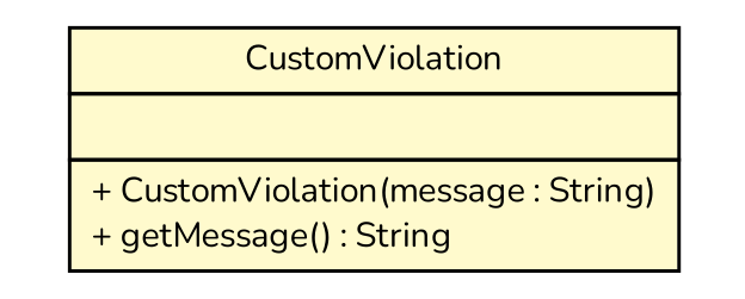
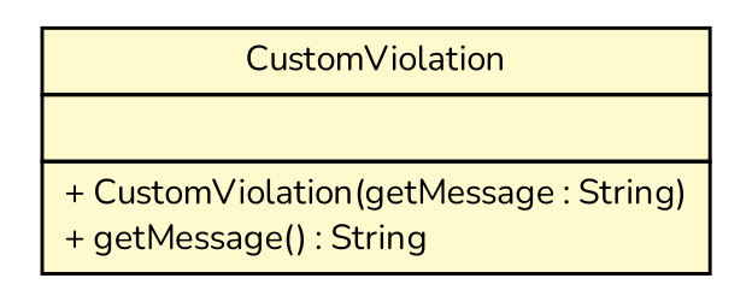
  digraph {
    nodesep=0.25
    ranksep=0.5
    fontname=Nunito
-   n1 [fontcolor=black fontname=Nunito fontsize=10.0 label=<<table title="br.gov.to.sefaz.business.service.validation.violation.CustomViolation" border="0" cellborder="1" cellspacing="0" cellpadding="2" port="p" bgcolor="lemonChiffon" href="./CustomViolation.html"> 		<tr><td><table border="0" cellspacing="0" cellpadding="1"> <tr><td align="center" balign="center"> CustomViolation </td></tr> 		</table></td></tr> 		<tr><td><table border="0" cellspacing="0" cellpadding="1"> <tr><td align="left" balign="left">  </td></tr> 		</table></td></tr> 		<tr><td><table border="0" cellspacing="0" cellpadding="1"> <tr><td align="left" balign="left"> + CustomViolation(message : String) </td></tr> <tr><td align="left" balign="left"> + getMessage() : String </td></tr> 		</table></td></tr> 		</table>> shape=plaintext]
+   n1 [fontcolor=black fontname=Nunito fontsize=10.0 label=<<table title="br.gov.to.sefaz.business.service.validation.violation.CustomViolation" border="0" cellborder="1" cellspacing="0" cellpadding="2" port="p" bgcolor="lemonChiffon" href="./CustomViolation.html"> 		<tr><td><table border="0" cellspacing="0" cellpadding="1"> <tr><td align="center" balign="center"> CustomViolation </td></tr> 		</table></td></tr> 		<tr><td><table border="0" cellspacing="0" cellpadding="1"> <tr><td align="left" balign="left">  </td></tr> 		</table></td></tr> 		<tr><td><table border="0" cellspacing="0" cellpadding="1"> <tr><td align="left" balign="left"> + CustomViolation(getMessage : String) </td></tr> <tr><td align="left" balign="left"> + getMessage() : String </td></tr> 		</table></td></tr> 		</table>> shape=plaintext]
  }
